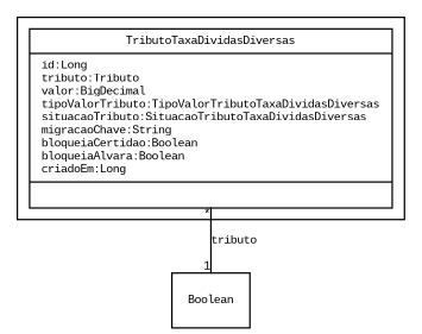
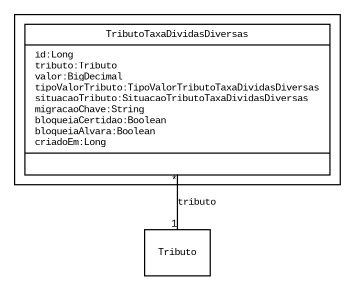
  digraph {
    fontname="Liberation Mono"
    fontsize=8
    node [fontname="Liberation Mono" fontsize=8 shape=record]
    n1 [label="{TributoTaxaDividasDiversas|id:Long\ltributo:Tributo\lvalor:BigDecimal\ltipoValorTributo:TipoValorTributoTaxaDividasDiversas\lsituacaoTributo:SituacaoTributoTaxaDividasDiversas\lmigracaoChave:String\lbloqueiaCertidao:Boolean\lbloqueiaAlvara:Boolean\lcriadoEm:Long\l|\l}"]
-   Tributo [label=Boolean]
+   Tributo
    subgraph cluster_1 {
      n1
    }
    n1 -> Tributo [arrowhead=none fontname="Liberation Mono" fontsize=8 headlabel=1 label=tributo taillabel="*"]
  }
